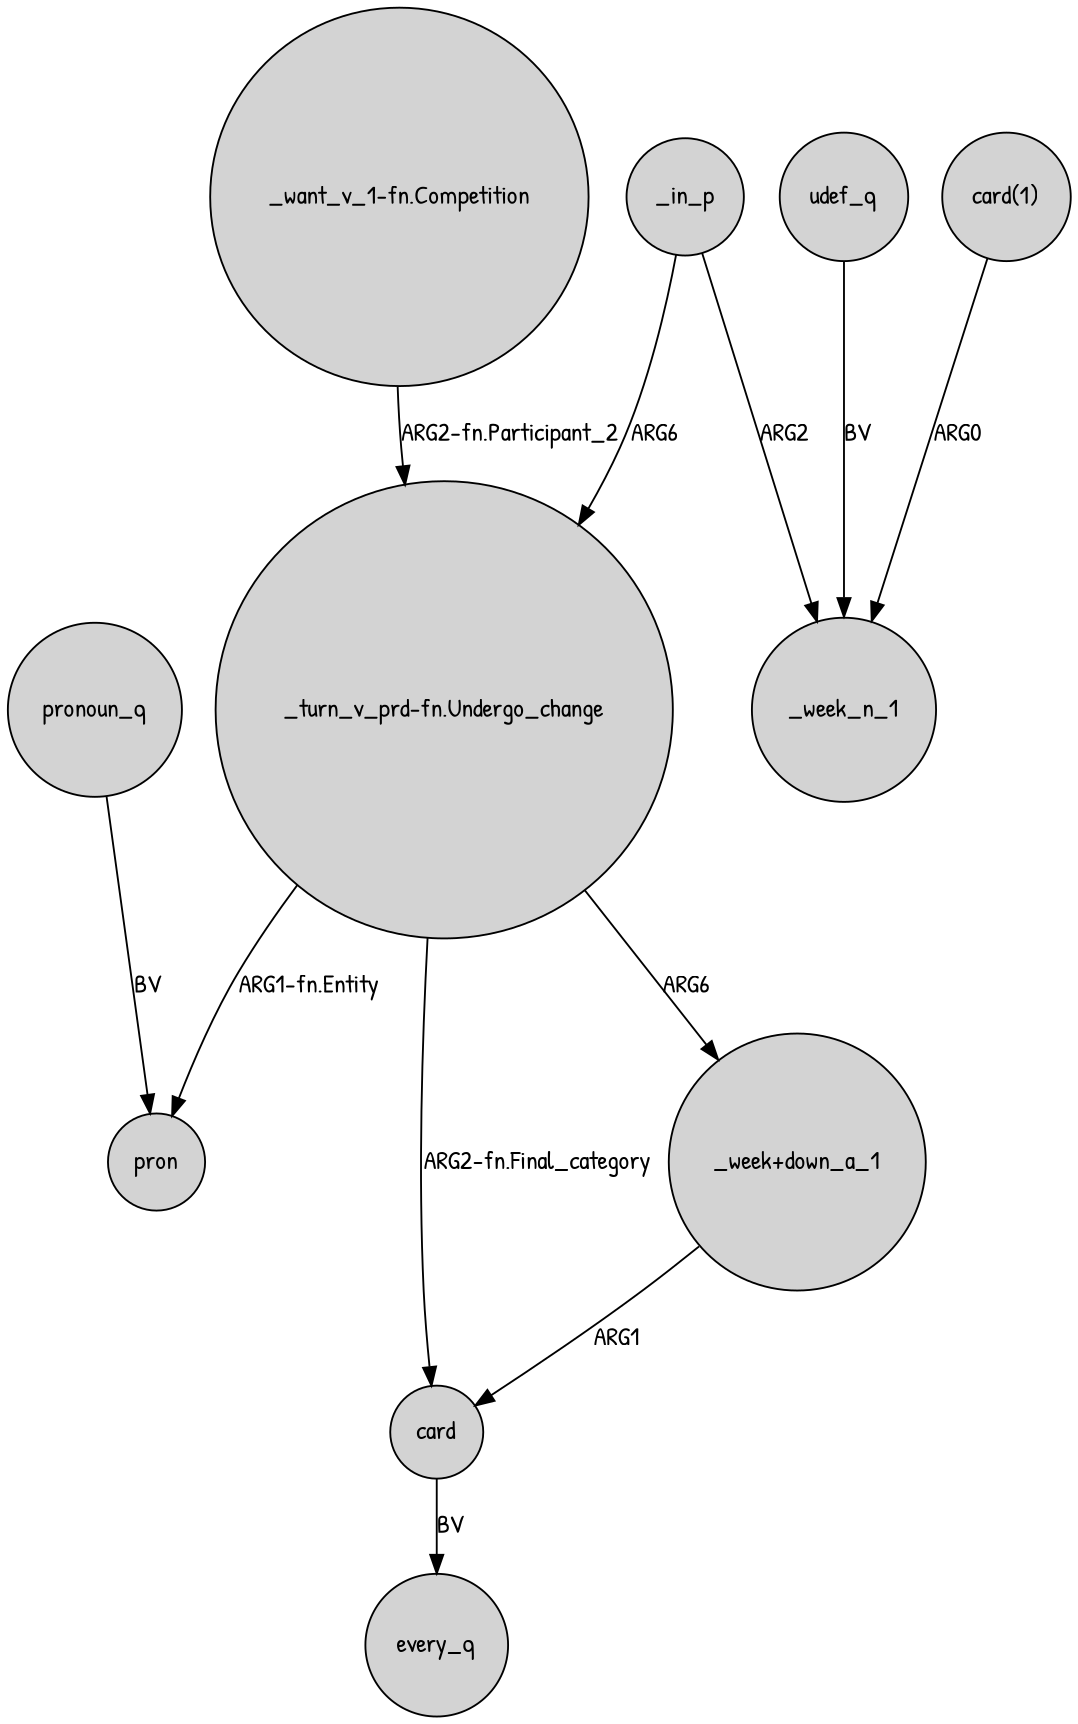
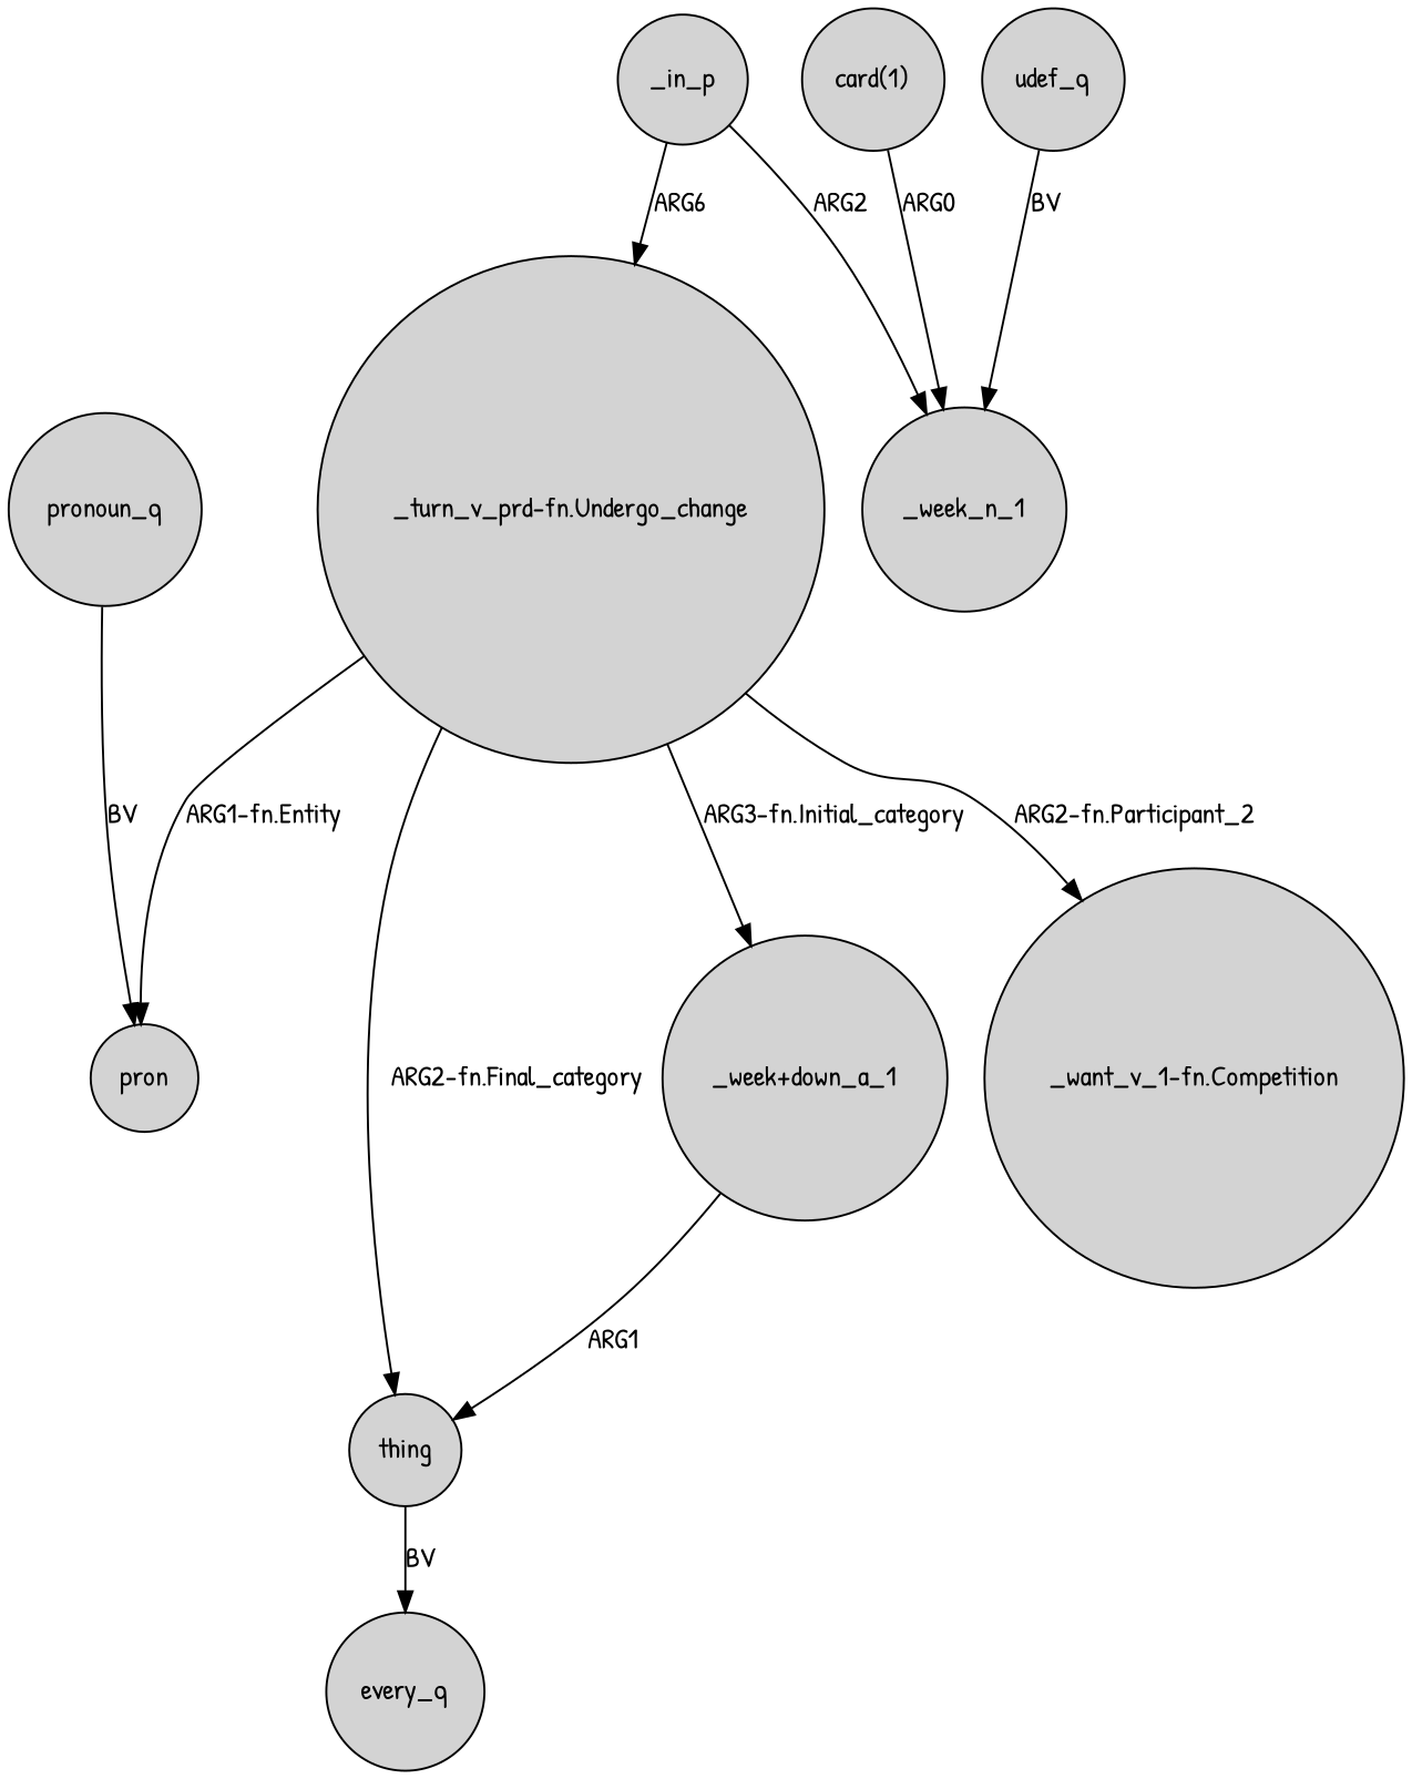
  digraph {
    fontname="Patrick Hand"
    node [fontname="Patrick Hand" shape=circle style=filled]
    edge [fontname="Patrick Hand"]
    "_turn_v_prd-fn.Undergo_change"
-   thing [label=card]
+   thing
    n3 [label="_week+down_a_1"]
    pron
    every_q
    "card(1)"
    _week_n_1
    _in_p
    "_want_v_1-fn.Competition"
    pronoun_q
    udef_q
    "_turn_v_prd-fn.Undergo_change" -> thing [label="ARG2-fn.Final_category"]
-   "_turn_v_prd-fn.Undergo_change" -> n3 [label=ARG6]
+   "_turn_v_prd-fn.Undergo_change" -> n3 [label="ARG3-fn.Initial_category"]
    "_turn_v_prd-fn.Undergo_change" -> pron [label="ARG1-fn.Entity"]
    thing -> every_q [label=BV]
    n3 -> thing [label=ARG1]
    "card(1)" -> _week_n_1 [label=ARG0]
    _in_p -> "_turn_v_prd-fn.Undergo_change" [label=ARG6]
    _in_p -> _week_n_1 [label=ARG2]
-   "_want_v_1-fn.Competition" -> "_turn_v_prd-fn.Undergo_change" [label="ARG2-fn.Participant_2"]
+   "_turn_v_prd-fn.Undergo_change" -> "_want_v_1-fn.Competition" [label="ARG2-fn.Participant_2"]
    pronoun_q -> pron [label=BV]
    udef_q -> _week_n_1 [label=BV]
  }
